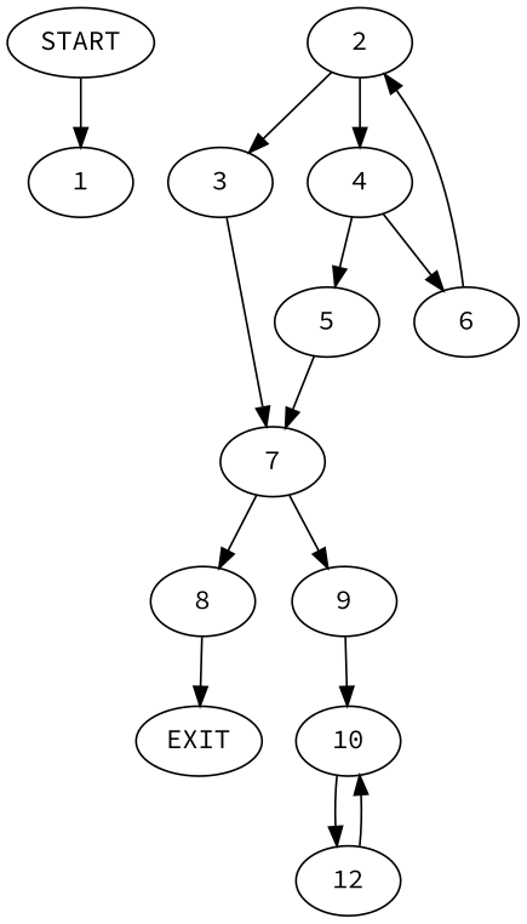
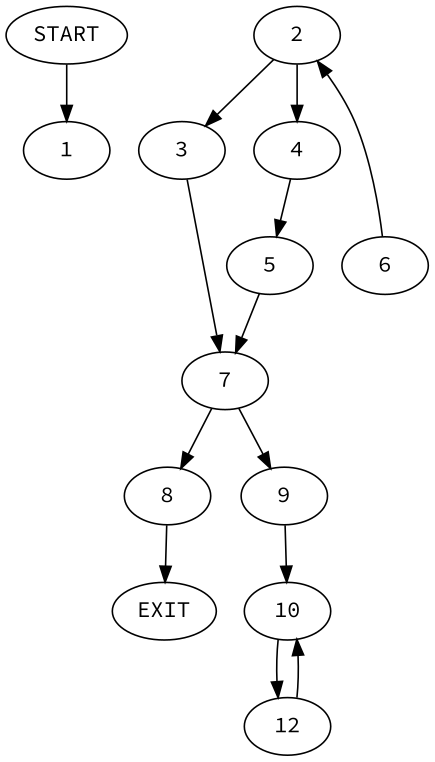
  digraph {
    fontname="Source Code Pro"
    node [fontname="Source Code Pro"]
    edge [fontname="Source Code Pro"]
    n1 [label=START]
    1
    n3 [label=EXIT]
    2
    3
    4
    7
    5
    6
    8
    9
    10
    12
    n1 -> 1
    2 -> 3
    2 -> 4
    3 -> 7
    4 -> 5
-   4 -> 6
    7 -> 8
    7 -> 9
    5 -> 7
    6 -> 2
    8 -> n3
    9 -> 10
    10 -> 12
    12 -> 10
  }
